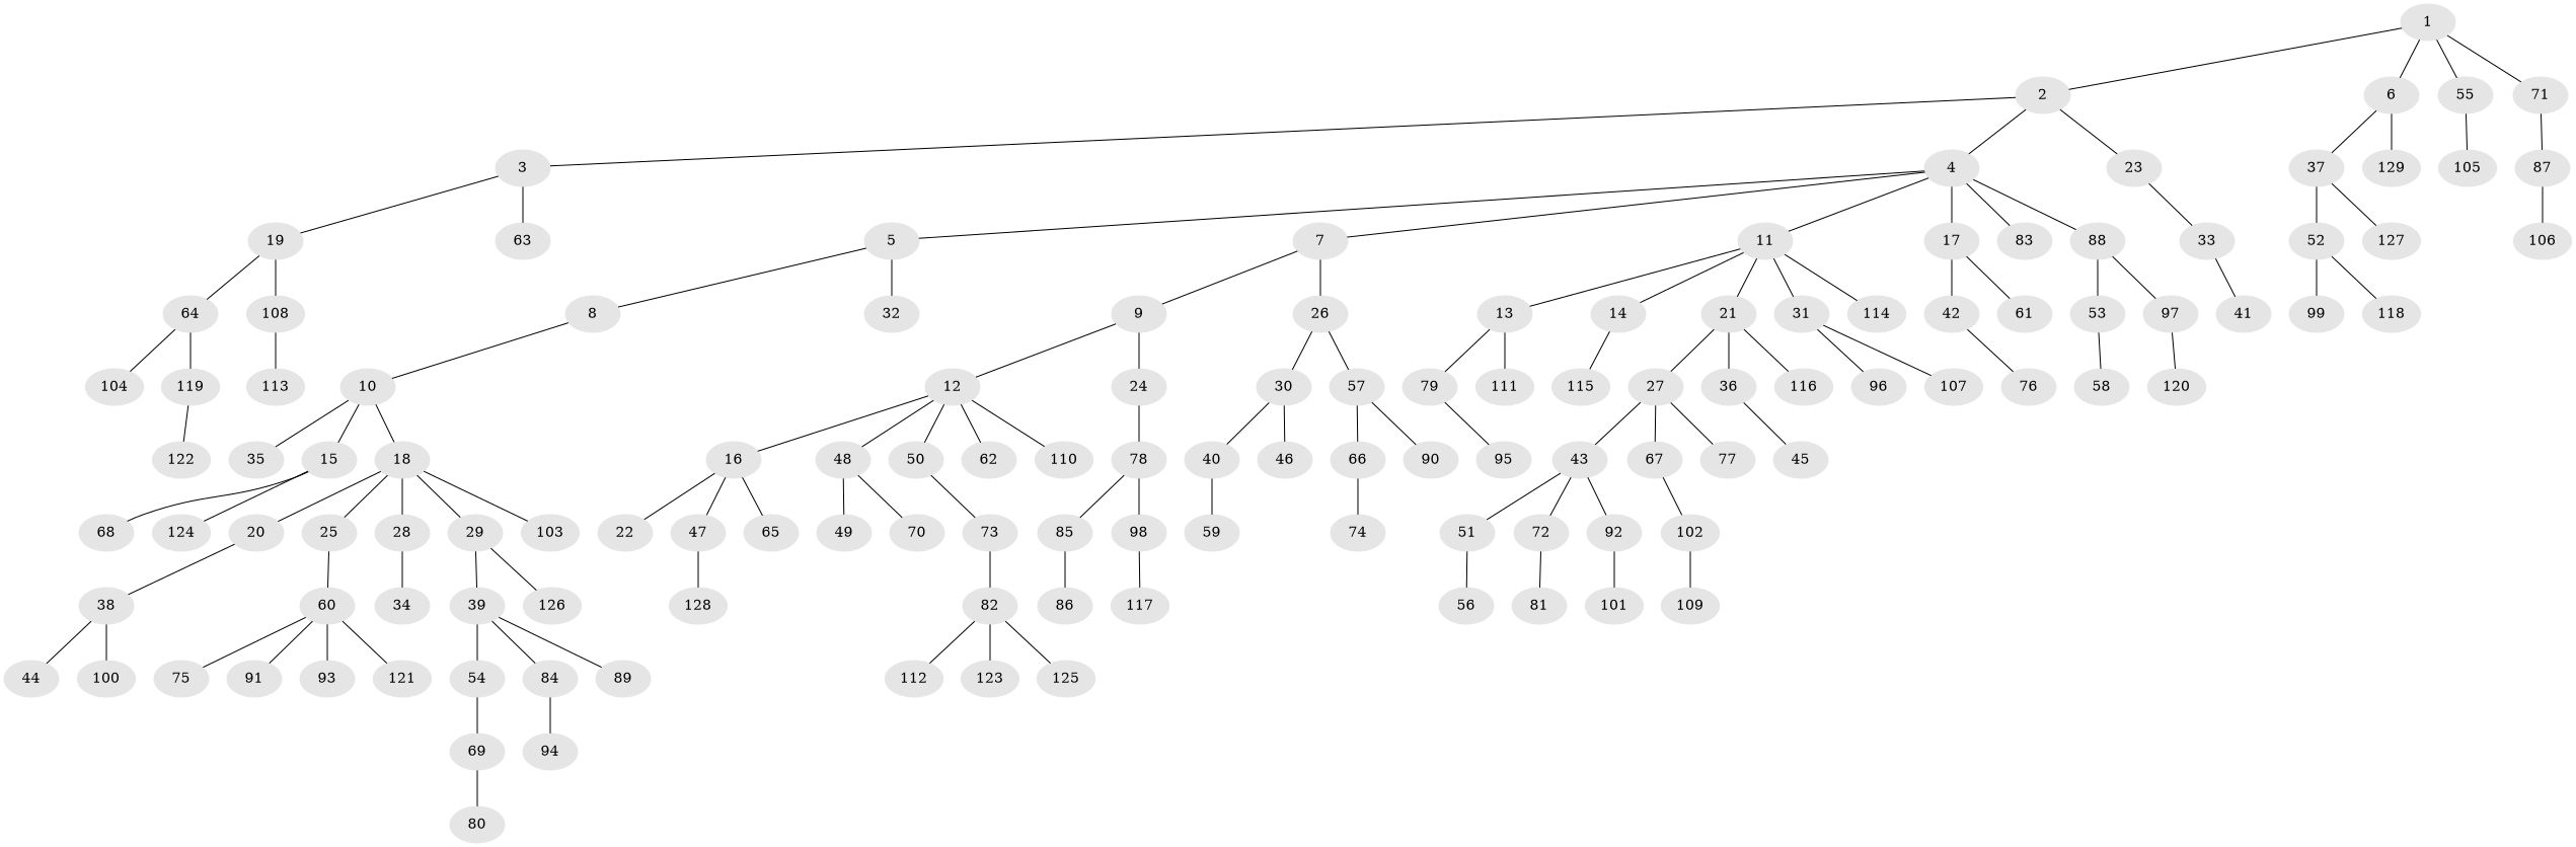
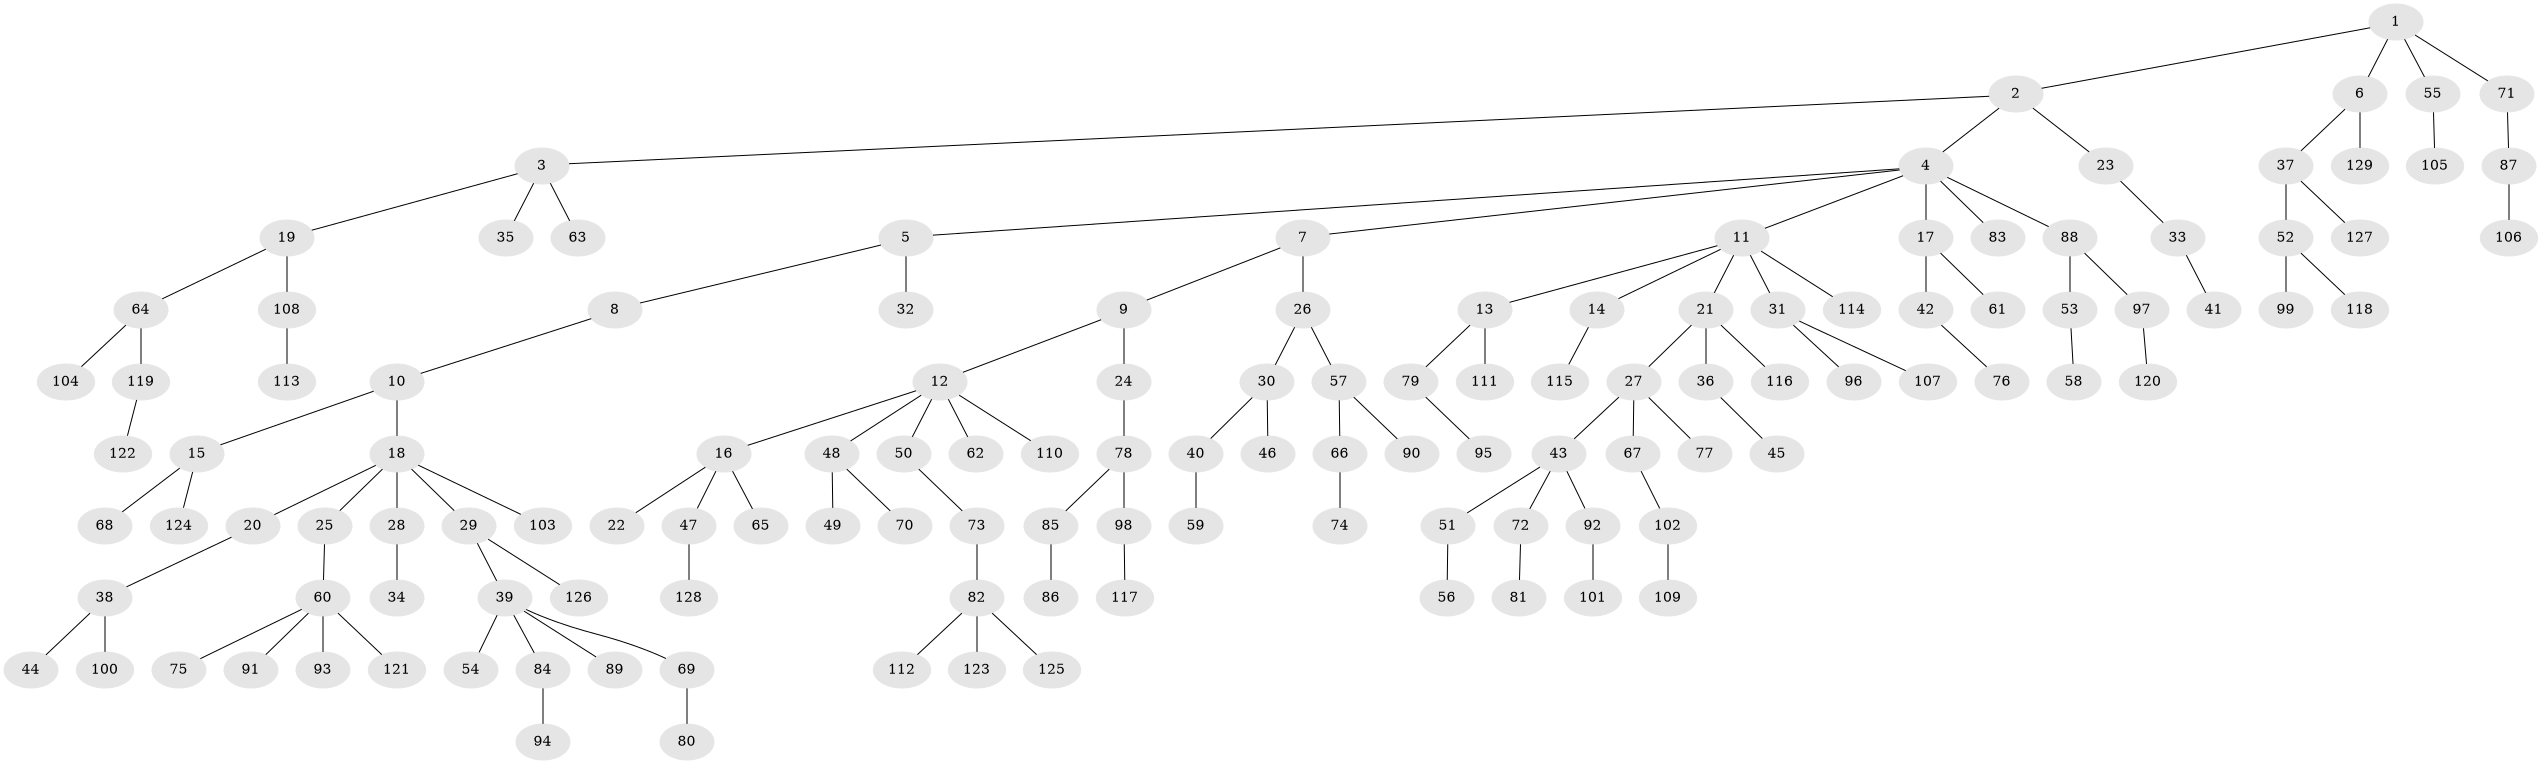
  graph {
    node [color=gray90 style=filled]
    1
    2
    6
    55
    71
    3
    4
    23
    37
    129
    105
    87
    19
    35
    63
    5
    7
    11
    17
    83
    88
    33
    64
    108
    8
    32
    9
    26
    13
    14
    21
    31
    114
    42
    61
    53
    97
    10
    52
    127
    12
    24
    30
    57
    15
    18
    16
    48
    50
    62
    110
    78
    68
    124
    20
    25
    28
    29
    103
    79
    111
    115
    27
    36
    116
    96
    107
    22
    47
    65
    49
    70
    73
    95
    128
    76
    38
    60
    34
    39
    126
    104
    119
    113
    44
    100
    43
    67
    77
    45
    41
    85
    98
    75
    91
    93
    121
    40
    46
    66
    90
    51
    72
    92
    102
    54
    84
    89
    59
    58
    99
    118
    69
    94
    56
    81
    101
    82
    80
    74
    122
    109
    106
    112
    123
    125
    86
    117
    120
    1 -- 2
    1 -- 6
    1 -- 55
    1 -- 71
    2 -- 3
    2 -- 4
    2 -- 23
    6 -- 37
    6 -- 129
    55 -- 105
    71 -- 87
    3 -- 19
-   10 -- 35
+   3 -- 35
    3 -- 63
    4 -- 5
    4 -- 7
    4 -- 11
    4 -- 17
    4 -- 83
    4 -- 88
    23 -- 33
    37 -- 52
    37 -- 127
    87 -- 106
    19 -- 64
    19 -- 108
    5 -- 8
    5 -- 32
    7 -- 9
    7 -- 26
    11 -- 13
    11 -- 14
    11 -- 21
    11 -- 31
    11 -- 114
    17 -- 42
    17 -- 61
    88 -- 53
    88 -- 97
    33 -- 41
    64 -- 104
    64 -- 119
    108 -- 113
    8 -- 10
    9 -- 12
    9 -- 24
    26 -- 30
    26 -- 57
    13 -- 79
    13 -- 111
    14 -- 115
    21 -- 27
    21 -- 36
    21 -- 116
    31 -- 96
    31 -- 107
    42 -- 76
    53 -- 58
    97 -- 120
    10 -- 15
    10 -- 18
    52 -- 99
    52 -- 118
    12 -- 16
    12 -- 48
    12 -- 50
    12 -- 62
    12 -- 110
    24 -- 78
    30 -- 40
    30 -- 46
    57 -- 66
    57 -- 90
    15 -- 68
    15 -- 124
    18 -- 20
    18 -- 25
    18 -- 28
    18 -- 29
    18 -- 103
    16 -- 22
    16 -- 47
    16 -- 65
    48 -- 49
    48 -- 70
    50 -- 73
    78 -- 85
    78 -- 98
    20 -- 38
    25 -- 60
    28 -- 34
    29 -- 39
    29 -- 126
    79 -- 95
    27 -- 43
    27 -- 67
    27 -- 77
    36 -- 45
    47 -- 128
    73 -- 82
    38 -- 44
    38 -- 100
    60 -- 75
    60 -- 91
    60 -- 93
    60 -- 121
    39 -- 54
    39 -- 84
    39 -- 89
    119 -- 122
    43 -- 51
    43 -- 72
    43 -- 92
    67 -- 102
    85 -- 86
    98 -- 117
    40 -- 59
    66 -- 74
    51 -- 56
    72 -- 81
    92 -- 101
    102 -- 109
-   54 -- 69
+   39 -- 69
    84 -- 94
    69 -- 80
    82 -- 112
    82 -- 123
    82 -- 125
  }
